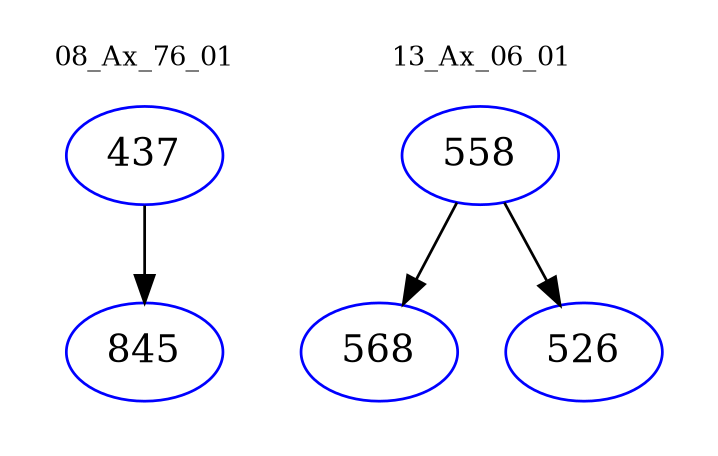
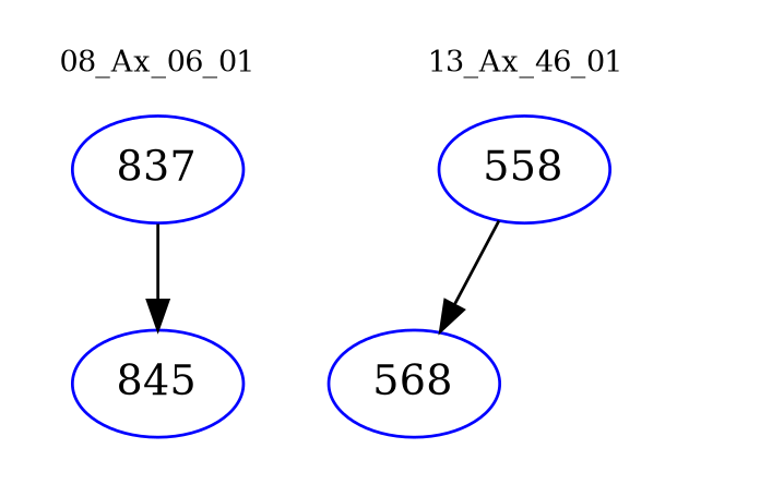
  digraph {
    node [color=blue]
    edge [color=black]
-   n1 [label=437]
+   n1 [label=837]
    n2 [label=845]
    n3 [label=558]
    n4 [label=568]
-   n5 [label=526]
    subgraph cluster_1 {
      color=white
      fontsize=10
-     label="08_Ax_76_01"
+     label="08_Ax_06_01"
      n1
      n2
    }
    subgraph cluster_2 {
      color=white
      fontsize=10
-     label="13_Ax_06_01"
+     label="13_Ax_46_01"
      n3
      n4
-     n5
    }
    n1 -> n2
    n3 -> n4
-   n3 -> n5
  }
